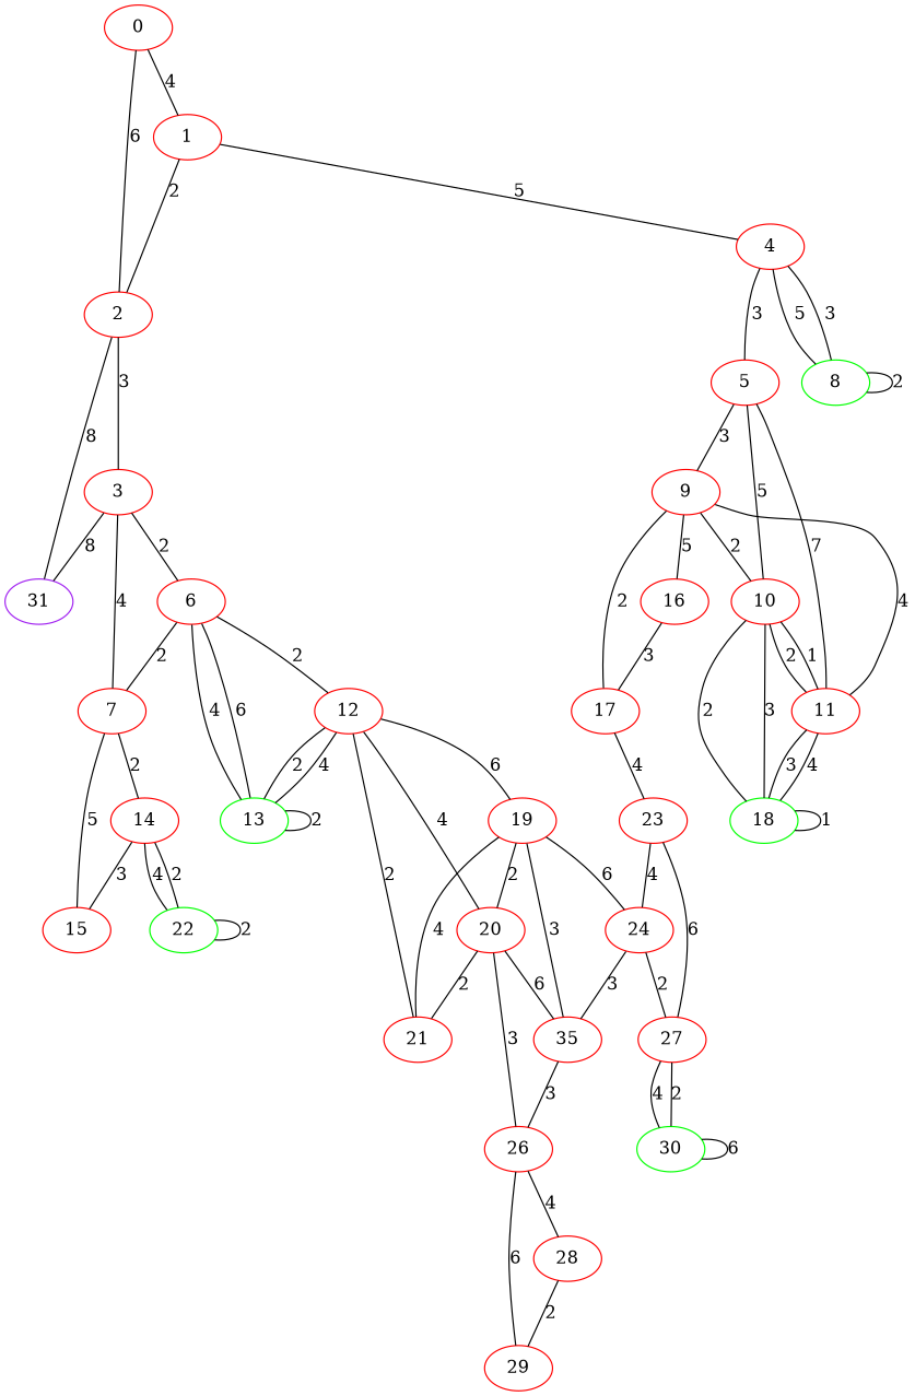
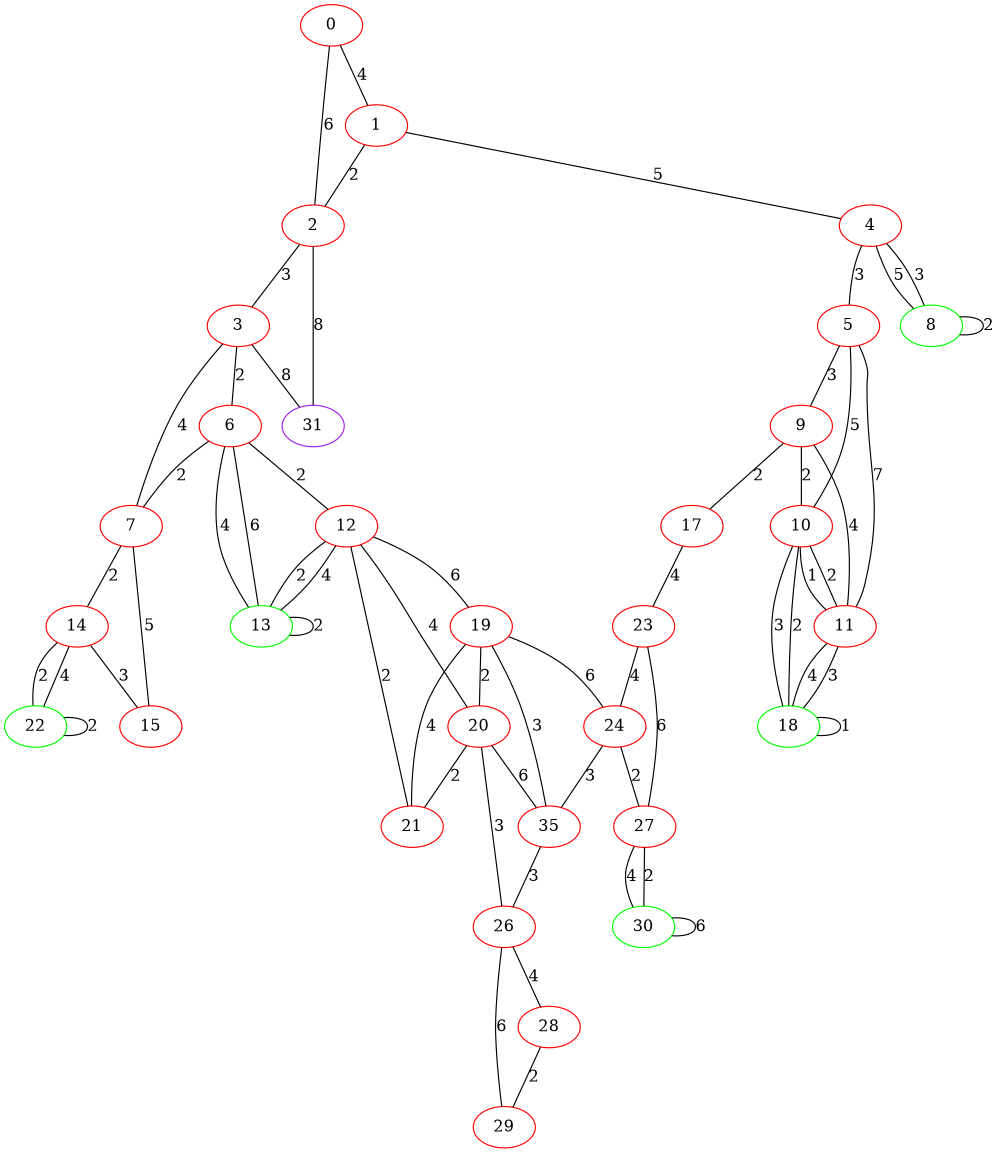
  graph {
    node [color=red weight=1]
    0
    1
    2
    4
    3
    31 [color=purple weight=4]
    5
    8 [color=green weight=2]
    9
    10
    11
    6
    7
    12
    13 [color=green weight=2]
    14
    15
-   16
    17
    18 [color=green weight=2]
    19
    20
    21
    22 [color=green weight=2]
    23
    24
    n27 [label=35]
    26
    27
    28
    29
    30 [color=green weight=2]
    0 -- 1 [label=4]
    0 -- 2 [label=6]
    1 -- 2 [label=2]
    1 -- 4 [label=5]
    2 -- 3 [label=3]
    2 -- 31 [label=8]
    4 -- 5 [label=3]
    4 -- 8 [label=5]
    4 -- 8 [label=3]
    3 -- 31 [label=8]
    3 -- 6 [label=2]
    3 -- 7 [label=4]
    5 -- 9 [label=3]
    5 -- 10 [label=5]
    5 -- 11 [label=7]
    8 -- 8 [label=2]
    9 -- 10 [label=2]
    9 -- 11 [label=4]
-   9 -- 16 [label=5]
    9 -- 17 [label=2]
    10 -- 11 [label=2]
    10 -- 11 [label=1]
    10 -- 18 [label=2]
    10 -- 18 [label=3]
    11 -- 18 [label=3]
    11 -- 18 [label=4]
    6 -- 7 [label=2]
    6 -- 12 [label=2]
    6 -- 13 [label=4]
    6 -- 13 [label=6]
    7 -- 14 [label=2]
    7 -- 15 [label=5]
    12 -- 13 [label=2]
    12 -- 13 [label=4]
    12 -- 19 [label=6]
    12 -- 20 [label=4]
    12 -- 21 [label=2]
    13 -- 13 [label=2]
    14 -- 15 [label=3]
    14 -- 22 [label=4]
    14 -- 22 [label=2]
-   16 -- 17 [label=3]
    17 -- 23 [label=4]
    18 -- 18 [label=1]
    19 -- 20 [label=2]
    19 -- 21 [label=4]
    19 -- 24 [label=6]
    19 -- n27 [label=3]
    20 -- 21 [label=2]
    20 -- n27 [label=6]
    20 -- 26 [label=3]
    22 -- 22 [label=2]
    23 -- 24 [label=4]
    23 -- 27 [label=6]
    24 -- n27 [label=3]
    24 -- 27 [label=2]
    n27 -- 26 [label=3]
    26 -- 28 [label=4]
    26 -- 29 [label=6]
    27 -- 30 [label=4]
    27 -- 30 [label=2]
    28 -- 29 [label=2]
    30 -- 30 [label=6]
  }
